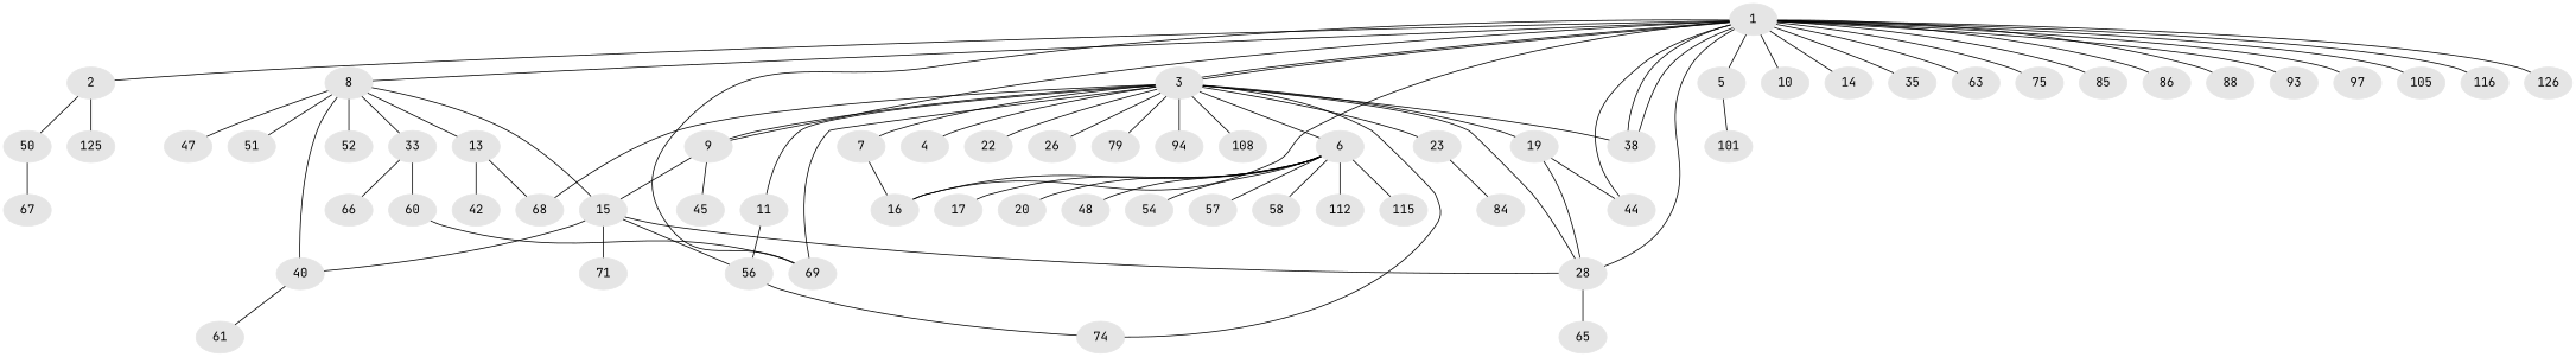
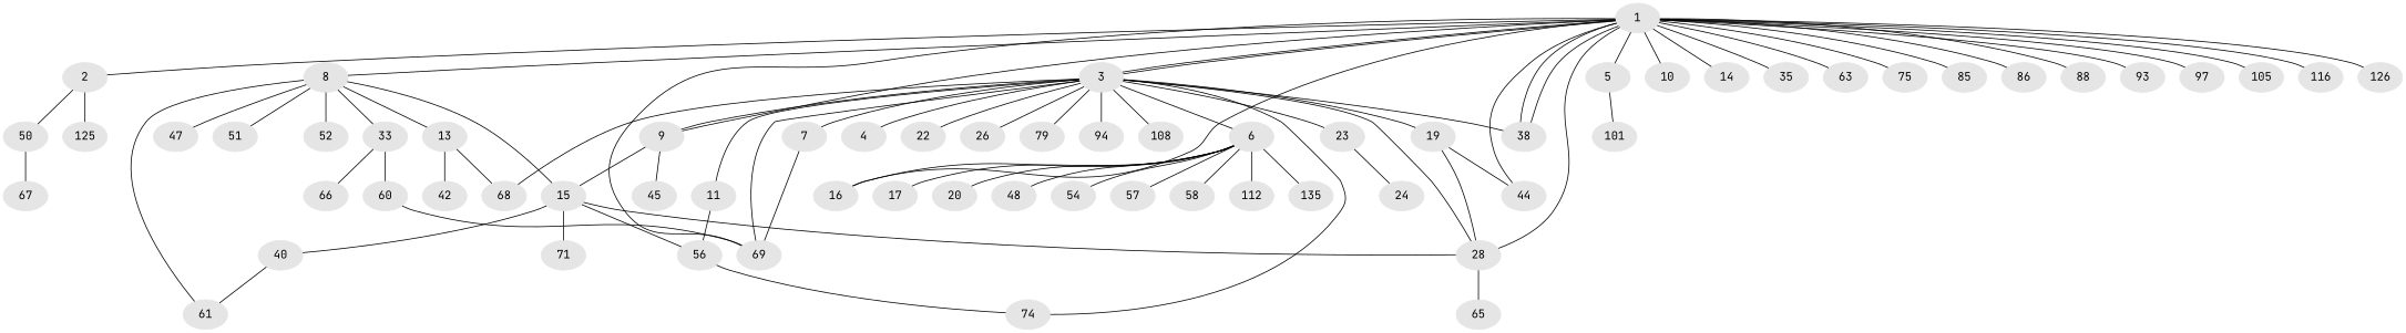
  graph {
    fontname="JetBrains Mono"
    node [color=gray90 fontname="JetBrains Mono" style=filled]
    edge [fontname="JetBrains Mono"]
    1
    2
    3 [super="+29"]
    5
    8 [super="+62"]
    9 [super="+12"]
    10
    14
    16 [super="+36+25+130+131+46"]
    28 [super="+133+76+70+41+59+39"]
    35
    38 [super="+134"]
    n13 [label=44 super="+44"]
    63
    69 [super="+78+103+89"]
    75
    85
    86 [super="+102"]
    88 [super="+96"]
    93
    97
    105
    116
    126
    50
    125
    4
    6
    7
    11
    19
    22 [super="+91+107"]
    23
    26
    68
    74
    79
    94
    108
    101
    13 [super="+111+18+72+32"]
    15 [super="+106+27"]
    33 [super="+77"]
    40 [super="+119"]
    47
    51
    52
    45
    65
    67
    17
    20 [super="+55"]
    48
    54
    57
    58
    112 [super="+128"]
-   115 [super="+121"]
+   115 [super="+121" label=135]
    56 [super="+64+117+132"]
-   24 [label=84]
+   24
    42
    71 [super="+90"]
    60 [super="+110"]
    66
    61
    1 -- 2
    1 -- 3
    1 -- 3
    1 -- 5
    1 -- 8
    1 -- 9
    1 -- 10
    1 -- 14
    1 -- 16
    1 -- 28 [weight=2]
    1 -- 35
    1 -- 38
    1 -- 38
    1 -- n13
    1 -- 63
    1 -- 69
    1 -- 75
    1 -- 85
    1 -- 86
    1 -- 88
    1 -- 93
    1 -- 97
    1 -- 105
    1 -- 116
    1 -- 126
    2 -- 50
    2 -- 125
    3 -- 9
    3 -- 28
    3 -- 38
    3 -- 69
    3 -- 4
    3 -- 6
    3 -- 7
    3 -- 11
    3 -- 19
    3 -- 22
    3 -- 23
    3 -- 26
    3 -- 68
    3 -- 74
    3 -- 79
    3 -- 94
    3 -- 108
    5 -- 101
    8 -- 13
    8 -- 15
    8 -- 33
-   8 -- 40
+   8 -- 61
    8 -- 47
    8 -- 51
    8 -- 52
    9 -- 15
    9 -- 45
    28 -- 65
    50 -- 67
    6 -- 16 [weight=2]
    6 -- 17
    6 -- 20
    6 -- 48
    6 -- 54
    6 -- 57
    6 -- 58
    6 -- 112
    6 -- 115
-   7 -- 16
+   7 -- 69
    11 -- 56
    19 -- 28
    19 -- n13
    23 -- 24
    13 -- 68
    13 -- 42
    15 -- 28
    15 -- 40
    15 -- 56
    15 -- 71
    33 -- 60
    33 -- 66
    40 -- 61
    56 -- 74
    60 -- 69
  }
